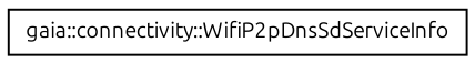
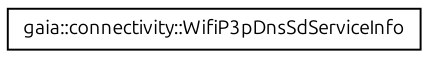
  digraph {
    rankdir=LR
    fontname=Ubuntu
-   n1 [color=black fillcolor=white fontname=Ubuntu fontsize=10 height=0.2 label="gaia::connectivity::WifiP2pDnsSdServiceInfo" shape=record style=filled width=0.4]
+   n1 [color=black fillcolor=white fontname=Ubuntu fontsize=10 height=0.2 label="gaia::connectivity::WifiP3pDnsSdServiceInfo" shape=record style=filled width=0.4]
  }
